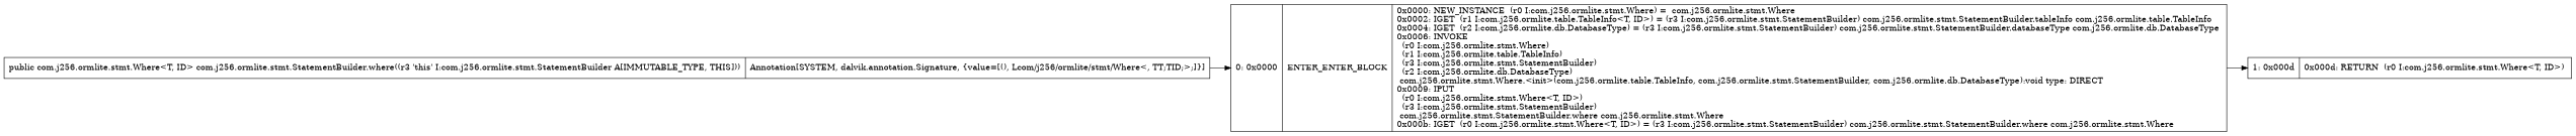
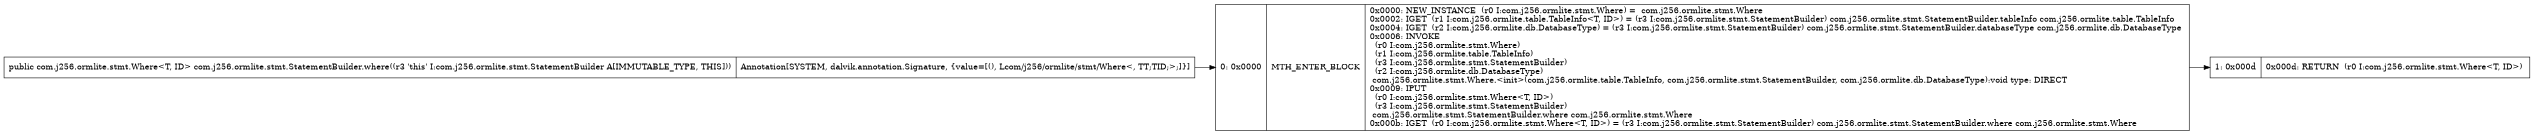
  digraph {
    rankdir=LR
    node [shape=record]
-   n1 [label="{0\:\ 0x0000|ENTER_ENTER_BLOCK\l|0x0000: NEW_INSTANCE  (r0 I:com.j256.ormlite.stmt.Where) =  com.j256.ormlite.stmt.Where \l0x0002: IGET  (r1 I:com.j256.ormlite.table.TableInfo\<T, ID\>) = (r3 I:com.j256.ormlite.stmt.StatementBuilder) com.j256.ormlite.stmt.StatementBuilder.tableInfo com.j256.ormlite.table.TableInfo \l0x0004: IGET  (r2 I:com.j256.ormlite.db.DatabaseType) = (r3 I:com.j256.ormlite.stmt.StatementBuilder) com.j256.ormlite.stmt.StatementBuilder.databaseType com.j256.ormlite.db.DatabaseType \l0x0006: INVOKE  \l  (r0 I:com.j256.ormlite.stmt.Where)\l  (r1 I:com.j256.ormlite.table.TableInfo)\l  (r3 I:com.j256.ormlite.stmt.StatementBuilder)\l  (r2 I:com.j256.ormlite.db.DatabaseType)\l com.j256.ormlite.stmt.Where.\<init\>(com.j256.ormlite.table.TableInfo, com.j256.ormlite.stmt.StatementBuilder, com.j256.ormlite.db.DatabaseType):void type: DIRECT \l0x0009: IPUT  \l  (r0 I:com.j256.ormlite.stmt.Where\<T, ID\>)\l  (r3 I:com.j256.ormlite.stmt.StatementBuilder)\l com.j256.ormlite.stmt.StatementBuilder.where com.j256.ormlite.stmt.Where \l0x000b: IGET  (r0 I:com.j256.ormlite.stmt.Where\<T, ID\>) = (r3 I:com.j256.ormlite.stmt.StatementBuilder) com.j256.ormlite.stmt.StatementBuilder.where com.j256.ormlite.stmt.Where \l}"]
+   n1 [label="{0\:\ 0x0000|MTH_ENTER_BLOCK\l|0x0000: NEW_INSTANCE  (r0 I:com.j256.ormlite.stmt.Where) =  com.j256.ormlite.stmt.Where \l0x0002: IGET  (r1 I:com.j256.ormlite.table.TableInfo\<T, ID\>) = (r3 I:com.j256.ormlite.stmt.StatementBuilder) com.j256.ormlite.stmt.StatementBuilder.tableInfo com.j256.ormlite.table.TableInfo \l0x0004: IGET  (r2 I:com.j256.ormlite.db.DatabaseType) = (r3 I:com.j256.ormlite.stmt.StatementBuilder) com.j256.ormlite.stmt.StatementBuilder.databaseType com.j256.ormlite.db.DatabaseType \l0x0006: INVOKE  \l  (r0 I:com.j256.ormlite.stmt.Where)\l  (r1 I:com.j256.ormlite.table.TableInfo)\l  (r3 I:com.j256.ormlite.stmt.StatementBuilder)\l  (r2 I:com.j256.ormlite.db.DatabaseType)\l com.j256.ormlite.stmt.Where.\<init\>(com.j256.ormlite.table.TableInfo, com.j256.ormlite.stmt.StatementBuilder, com.j256.ormlite.db.DatabaseType):void type: DIRECT \l0x0009: IPUT  \l  (r0 I:com.j256.ormlite.stmt.Where\<T, ID\>)\l  (r3 I:com.j256.ormlite.stmt.StatementBuilder)\l com.j256.ormlite.stmt.StatementBuilder.where com.j256.ormlite.stmt.Where \l0x000b: IGET  (r0 I:com.j256.ormlite.stmt.Where\<T, ID\>) = (r3 I:com.j256.ormlite.stmt.StatementBuilder) com.j256.ormlite.stmt.StatementBuilder.where com.j256.ormlite.stmt.Where \l}"]
    n2 [label="{1\:\ 0x000d|0x000d: RETURN  (r0 I:com.j256.ormlite.stmt.Where\<T, ID\>) \l}"]
    n3 [label="{public com.j256.ormlite.stmt.Where\<T, ID\> com.j256.ormlite.stmt.StatementBuilder.where((r3 'this' I:com.j256.ormlite.stmt.StatementBuilder A[IMMUTABLE_TYPE, THIS]))  | Annotation[SYSTEM, dalvik.annotation.Signature, \{value=[(), Lcom\/j256\/ormlite\/stmt\/Where\<, TT;TID;\>;]\}]\l}"]
    n1 -> n2
    n3 -> n1
  }
